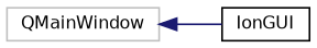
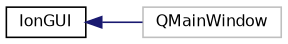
  digraph {
    rankdir=LR
    node [fillcolor=white fontname=Helvetica fontsize=10 shape=record style=filled]
    n1 [color=grey75 height=0.2 label=QMainWindow width=0.4]
    n2 [color=black height=0.2 label=IonGUI width=0.4]
-   n1 -> n2 [color=midnightblue dir=back fontname=Helvetica fontsize=10 labelfontname=Helvetica labelfontsize=10 style=solid]
+   n2 -> n1 [color=midnightblue dir=back fontname=Helvetica fontsize=10 labelfontname=Helvetica labelfontsize=10 style=solid]
  }
